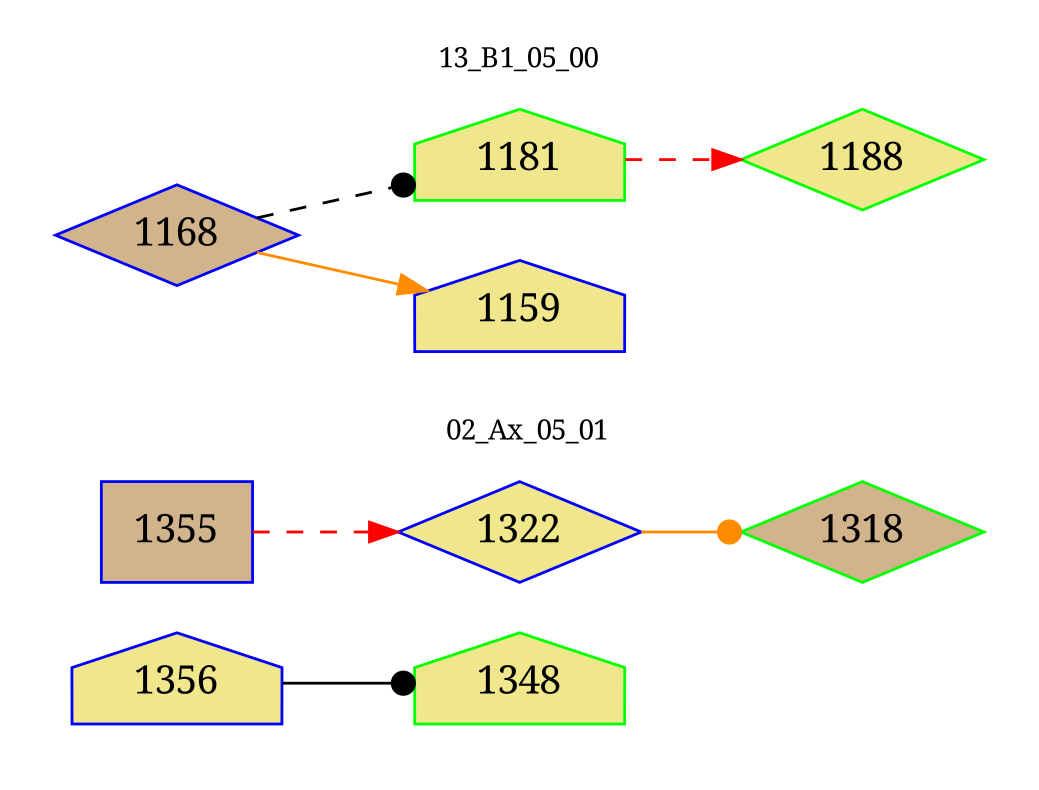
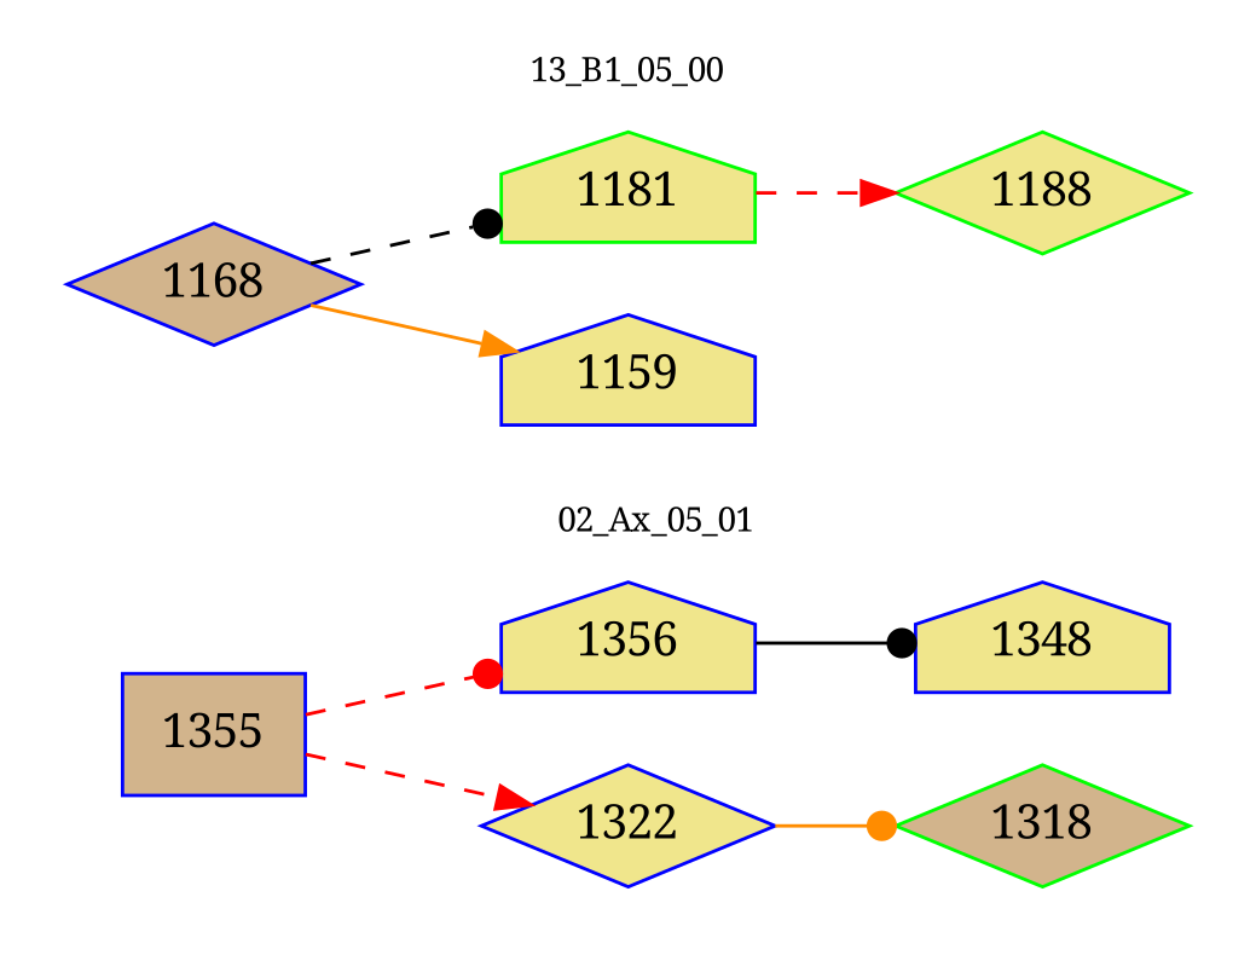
  digraph {
    fontname="Noto Serif"
    rankdir=LR
    node [color=blue fillcolor=khaki fontname="Noto Serif" shape=diamond style=filled]
    edge [arrowhead=dot color=red fontname="Noto Serif" style=dashed]
    n1 [fillcolor=tan label=1355 shape=box]
    n2 [label=1322]
    n3 [label=1356 shape=house]
    n4 [color=green fillcolor=tan label=1318]
-   n5 [color=green label=1348 shape=house]
+   n5 [label=1348 shape=house]
    n6 [fillcolor=tan label=1168]
    n7 [label=1159 shape=house]
    n8 [color=green label=1181 shape=house]
    n9 [color=green label=1188]
    subgraph cluster_1 {
      color=white
      fontsize=10
      label="02_Ax_05_01"
      n1
      n2
      n3
      n4
      n5
    }
    subgraph cluster_2 {
      color=white
      fontsize=10
      label="13_B1_05_00"
      n6
      n7
      n8
      n9
    }
    n1 -> n2 [arrowhead=normal]
+   n1 -> n3
    n2 -> n4 [color=darkorange style=solid]
    n3 -> n5 [color=black style=solid]
    n6 -> n7 [arrowhead=normal color=darkorange style=solid]
    n6 -> n8 [color=black]
    n8 -> n9 [arrowhead=normal]
  }
